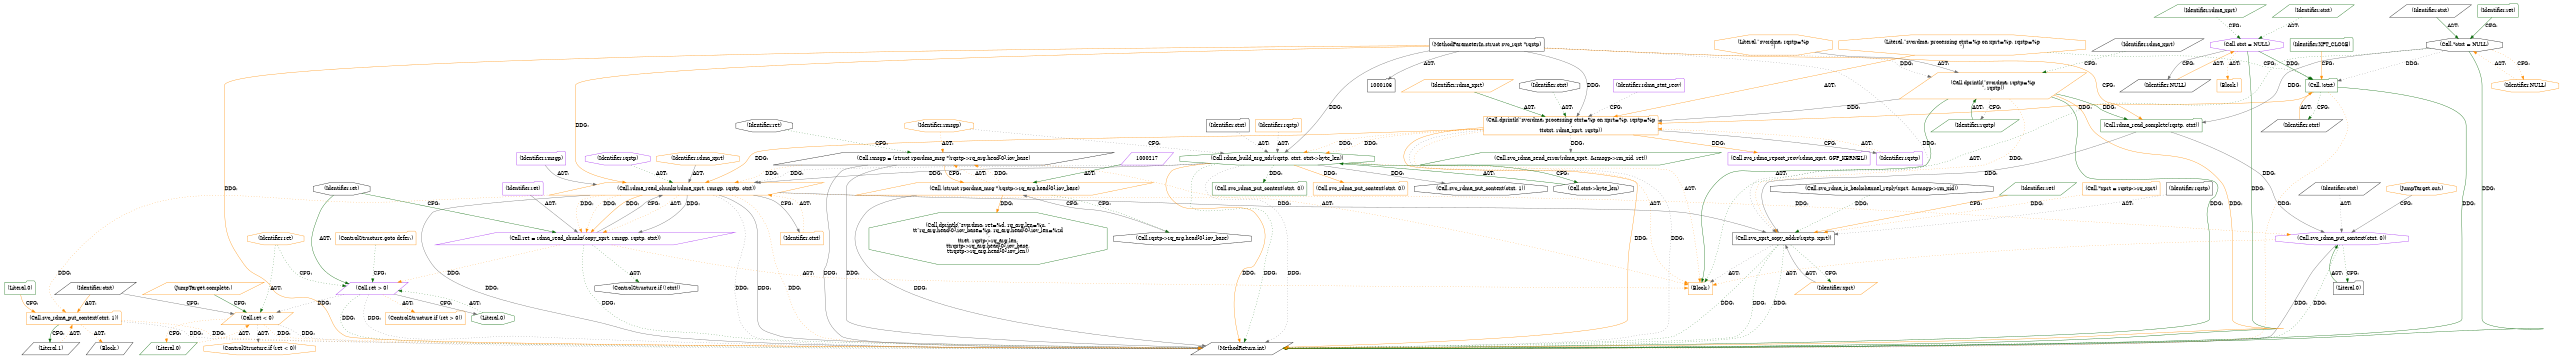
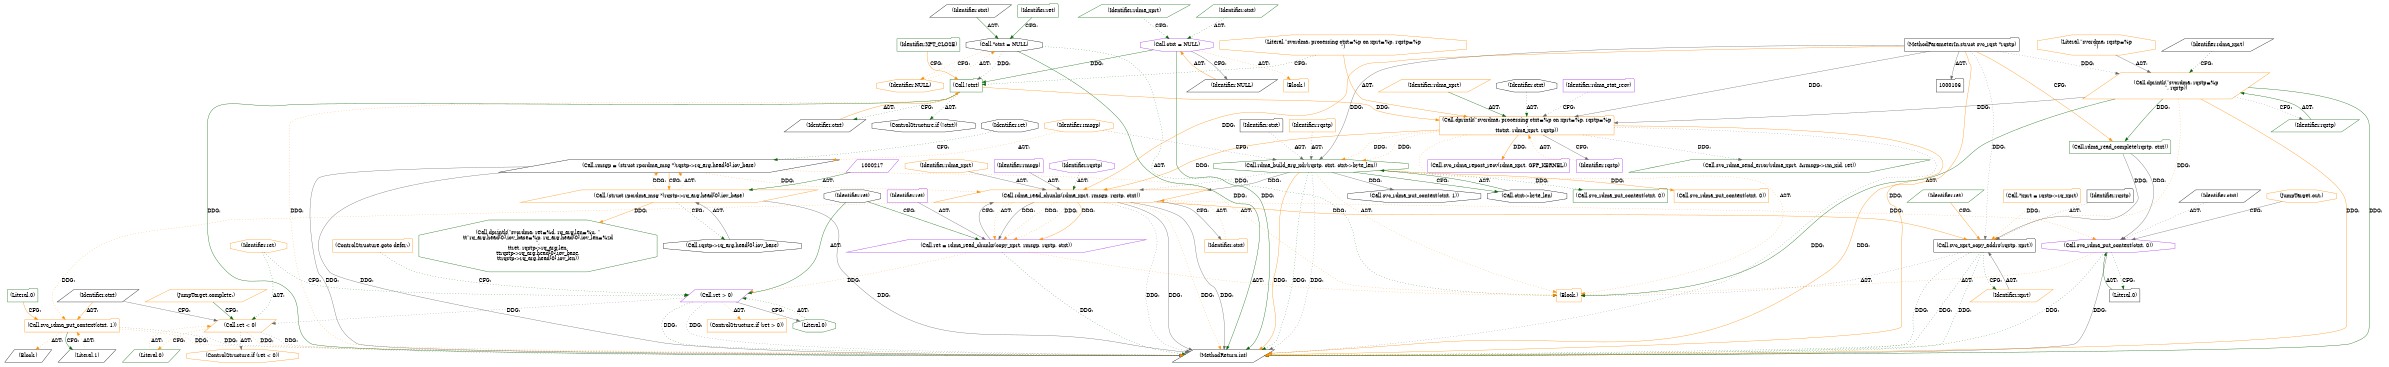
  digraph {
    node [color=darkorange shape=folder]
    edge [color=darkorange style=dotted]
    n1 [label="(Call,rdma_read_chunks(rdma_xprt, rmsgp, rqstp, ctxt))" shape=parallelogram]
    n2 [color=purple label="(Call,ret = rdma_read_chunks(copy_xprt, rmsgp, rqstp, ctxt))" shape=parallelogram]
    n3 [label="(Call,svc_rdma_put_context(ctxt, 1))"]
    n4 [color=purple label="(Call,svc_rdma_put_context(ctxt, 0))" shape=octagon]
    n5 [color=black label="(Call,svc_xprt_copy_addrs(rqstp, xprt))"]
    n6 [label="(Identifier,ctxt)"]
    n7 [color=black label="(MethodReturn,int)" shape=parallelogram]
    n8 [label="(Block,)"]
    n9 [color=purple label="(Call,ret > 0)" shape=parallelogram]
    n10 [color=black label="(Block,)" shape=parallelogram]
    n11 [color=black label="(Literal,1)" shape=parallelogram]
    n12 [color=black label="(Literal,0)"]
    n13 [label="(Identifier,xprt)" shape=parallelogram]
    n14 [label="(Call,dprintk(\"svcrdma: processing ctxt=%p on xprt=%p, rqstp=%p\n\",\n\t\tctxt, rdma_xprt, rqstp))"]
    n15 [color=darkgreen label="(Call,rdma_build_arg_xdr(rqstp, ctxt, ctxt->byte_len))" shape=octagon]
    n16 [color=purple label="(Call,svc_rdma_repost_recv(rdma_xprt, GFP_KERNEL))"]
    n17 [color=purple label="(Identifier,rqstp)"]
    n18 [color=darkgreen label="(Call,svc_rdma_send_error(rdma_xprt, &rmsgp->rm_xid, ret))" shape=parallelogram]
    n19 [color=darkgreen label="(Call,svc_rdma_put_context(ctxt, 0))"]
    n20 [label="(Call,svc_rdma_put_context(ctxt, 0))"]
    n21 [color=black label="(Call,svc_rdma_put_context(ctxt, 1))" shape=octagon]
    n22 [color=black label="(Call,ctxt->byte_len)" shape=octagon]
    n23 [color=darkgreen label="(Call,!ctxt)"]
    n24 [color=black label="(ControlStructure,if (!ctxt))" shape=octagon]
    n25 [color=black label="(Identifier,ctxt)" shape=parallelogram]
    n26 [color=black label="(Call,*ctxt = NULL)" shape=octagon]
    n27 [label="(Identifier,NULL)" shape=octagon]
    n28 [color=darkgreen label="(Call,rdma_read_complete(rqstp, ctxt))"]
    n29 [color=purple label="(Call,ctxt = NULL)" shape=octagon]
    n30 [color=black label="(Identifier,NULL)" shape=parallelogram]
    n31 [label="(Block,)"]
    n32 [label="(Call,dprintk(\"svcrdma: rqstp=%p\n\", rqstp))" shape=parallelogram]
    n33 [color=darkgreen label="(Identifier,rqstp)" shape=parallelogram]
    n34 [color=black label="(MethodParameterIn,struct svc_rqst *rqstp)"]
    1000106 [color=black]
    n36 [color=black label="(Call,rmsgp = (struct rpcrdma_msg *)rqstp->rq_arg.head[0].iov_base)" shape=parallelogram]
    n37 [label="(Call,(struct rpcrdma_msg *)rqstp->rq_arg.head[0].iov_base)" shape=parallelogram]
    n38 [color=black label="(Call,rqstp->rq_arg.head[0].iov_base)" shape=octagon]
    n39 [color=darkgreen label="(Call,dprintk(\"svcrdma: ret=%d, rq_arg.len=%u, \"\n\t\t\"rq_arg.head[0].iov_base=%p, rq_arg.head[0].iov_len=%zd\n\",\n\t\tret, rqstp->rq_arg.len,\n\t\trqstp->rq_arg.head[0].iov_base,\n\t\trqstp->rq_arg.head[0].iov_len))" shape=octagon]
    n40 [label="(Call,ret < 0)" shape=parallelogram]
    n41 [label="(ControlStructure,if (ret > 0))"]
    n42 [color=darkgreen label="(Literal,0)" shape=octagon]
    n43 [color=darkgreen label="(Literal,0)" shape=parallelogram]
    n44 [label="(ControlStructure,if (ret < 0))" shape=octagon]
    n45 [label="(Identifier,rdma_xprt)" shape=octagon]
    n46 [label="(Literal,\"svcrdma: rqstp=%p\n\")" shape=octagon]
    n47 [label="(Call,*xprt = rqstp->rq_xprt)"]
    n48 [color=black label="(Identifier,rqstp)"]
    n49 [label="(ControlStructure,goto defer;)"]
    n50 [color=black label="(Identifier,ctxt)" shape=parallelogram]
    n51 [color=black label="(Identifier,ctxt)" shape=parallelogram]
    n52 [label="(Identifier,rdma_xprt)" shape=parallelogram]
    n53 [color=black label="(Identifier,ret)" shape=octagon]
    n54 [color=black label="(Identifier,rdma_xprt)" shape=parallelogram]
    n55 [label="(Identifier,rmsgp)" shape=octagon]
    n56 [color=darkgreen label="(Literal,0)"]
    n57 [color=black label="(Identifier,ctxt)" shape=octagon]
    n58 [color=black label="(Identifier,ret)" shape=octagon]
    n59 [color=purple label="(Identifier,rmsgp)"]
    n60 [color=darkgreen label="(Identifier,ret)"]
    n61 [color=black label="(Identifier,ctxt)"]
    n62 [label="(Literal,\"svcrdma: processing ctxt=%p on xprt=%p, rqstp=%p\n\")" shape=octagon]
    n63 [label="(JumpTarget,complete:)" shape=parallelogram]
-   n64 [color=black label="(Call,svc_rdma_is_backchannel_reply(xprt, &rmsgp->rm_xid))" shape=octagon]
    n65 [color=black label="(Identifier,ctxt)" shape=parallelogram]
    n66 [color=darkgreen label="(Identifier,rdma_xprt)" shape=parallelogram]
    n67 [color=purple label="(Identifier,ret)"]
    n68 [label="(Identifier,rqstp)"]
    n69 [color=purple label="(Identifier,rdma_stat_recv)"]
    n70 [label="(JumpTarget,out:)" shape=octagon]
    n71 [color=darkgreen label="(Identifier,ret)" shape=parallelogram]
    n72 [label="(Identifier,ret)" shape=octagon]
    n73 [color=darkgreen label="(Identifier,ctxt)" shape=parallelogram]
    n74 [color=darkgreen label="(Identifier,XPT_CLOSE)"]
    n75 [color=purple label="(Identifier,rqstp)" shape=octagon]
    1000217 [color=purple shape=parallelogram]
    n1 -> n2 [label="AST: "]
    n1 -> n2 [color=gray40 label="DDG: " style=solid]
    n1 -> n2 [label="DDG: "]
    n1 -> n2 [label="DDG: "]
    n1 -> n2 [label="DDG: " style=solid]
    n1 -> n3 [label="DDG: "]
    n1 -> n4 [label="DDG: "]
-   n1 -> n5 [color=gray40 label="DDG: " style=solid]
+   n1 -> n5 [label="DDG: " style=solid]
    n1 -> n6 [color=gray40 label="CFG: " style=solid]
    n1 -> n7 [color=gray40 label="DDG: "]
    n1 -> n7 [color=gray40 label="DDG: " style=solid]
    n1 -> n7 [label="DDG: "]
    n1 -> n7 [color=gray40 label="DDG: " style=solid]
    n2 -> n1 [color=gray40 label="CFG: " style=solid]
    n2 -> n7 [color=darkgreen label="DDG: "]
    n2 -> n8 [label="AST: "]
    n2 -> n9 [label="DDG: "]
    n3 -> n7 [label="DDG: "]
    n3 -> n7 [color=gray40 label="DDG: "]
    n3 -> n10 [label="AST: "]
    n3 -> n11 [color=darkgreen label="CFG: " style=solid]
    n4 -> n7 [color=gray40 label="DDG: " style=solid]
    n4 -> n7 [color=darkgreen label="DDG: "]
    n4 -> n8 [label="AST: "]
    n4 -> n12 [color=darkgreen label="CFG: "]
    n5 -> n7 [color=darkgreen label="DDG: "]
    n5 -> n7 [color=darkgreen label="DDG: "]
    n5 -> n7 [color=darkgreen label="DDG: "]
    n5 -> n8 [color=gray40 label="AST: "]
    n5 -> n13 [color=darkgreen label="CFG: "]
    n6 -> n1 [label="AST: "]
    n9 -> n7 [color=darkgreen label="DDG: "]
    n9 -> n7 [color=gray40 label="DDG: "]
    n9 -> n40 [color=gray40 label="DDG: "]
    n9 -> n41 [label="AST: "]
    n9 -> n42 [color=gray40 label="CFG: " style=solid]
    n11 -> n3 [label="AST: "]
    n12 -> n4 [color=darkgreen label="AST: " style=solid]
    n13 -> n5 [color=gray40 label="AST: " style=solid]
    n14 -> n1 [label="DDG: " style=solid]
    n14 -> n7 [color=gray40 label="DDG: "]
    n14 -> n7 [label="DDG: " style=solid]
    n14 -> n8 [label="AST: "]
    n14 -> n15 [label="DDG: "]
    n14 -> n15 [label="DDG: "]
    n14 -> n16 [label="DDG: " style=solid]
    n14 -> n17 [color=gray40 label="CFG: " style=solid]
    n14 -> n18 [color=gray40 label="DDG: "]
    n15 -> n1 [color=gray40 label="DDG: "]
    n15 -> n1 [color=gray40 label="DDG: " style=solid]
    n15 -> n7 [label="DDG: " style=solid]
    n15 -> n7 [color=darkgreen label="DDG: "]
    n15 -> n7 [color=gray40 label="DDG: "]
    n15 -> n8 [label="AST: "]
    n15 -> n19 [color=darkgreen label="DDG: "]
    n15 -> n20 [label="DDG: " style=solid]
    n15 -> n21 [color=gray40 label="DDG: " style=solid]
    n15 -> n22 [color=darkgreen label="CFG: " style=solid]
    n17 -> n14 [label="AST: "]
    n22 -> n15 [color=darkgreen label="AST: " style=solid]
    n23 -> n7 [color=darkgreen label="DDG: " style=solid]
    n23 -> n7 [label="DDG: "]
    n23 -> n14 [label="DDG: " style=solid]
-   n2 -> n24 [color=darkgreen label="AST: "]
+   n23 -> n24 [color=darkgreen label="AST: "]
    n23 -> n25 [color=darkgreen label="CFG: "]
    n25 -> n23 [label="AST: " style=solid]
    n26 -> n7 [color=darkgreen label="DDG: " style=solid]
    n26 -> n8 [color=darkgreen label="AST: "]
    n26 -> n23 [color=gray40 label="DDG: "]
    n26 -> n27 [label="CFG: "]
-   n26 -> n28 [color=gray40 label="DDG: " style=solid]
    n27 -> n26 [label="AST: "]
    n28 -> n4 [color=gray40 label="DDG: " style=solid]
    n28 -> n5 [color=gray40 label="DDG: " style=solid]
    n29 -> n7 [color=darkgreen label="DDG: " style=solid]
    n29 -> n23 [color=darkgreen label="DDG: " style=solid]
    n29 -> n30 [color=gray40 label="CFG: " style=solid]
    n29 -> n31 [label="AST: "]
    n30 -> n29 [label="AST: " style=solid]
    n32 -> n5 [label="DDG: "]
    n32 -> n7 [color=darkgreen label="DDG: " style=solid]
    n32 -> n7 [label="DDG: " style=solid]
    n32 -> n8 [color=darkgreen label="AST: " style=solid]
    n32 -> n14 [color=gray40 label="DDG: " style=solid]
    n32 -> n28 [color=darkgreen label="DDG: " style=solid]
    n32 -> n33 [color=gray40 label="CFG: "]
    n33 -> n32 [color=darkgreen label="AST: " style=solid]
    n34 -> n1 [label="DDG: " style=solid]
    n34 -> n5 [color=gray40 label="DDG: "]
    n34 -> n7 [label="DDG: " style=solid]
    n34 -> n14 [color=gray40 label="DDG: " style=solid]
    n34 -> n15 [color=gray40 label="DDG: " style=solid]
    n34 -> n28 [label="CFG: " style=solid]
    n34 -> n32 [color=gray40 label="DDG: "]
    n34 -> 1000106 [color=gray40 label="AST: " style=solid]
    n36 -> n1 [label="DDG: "]
    n36 -> n7 [color=gray40 label="DDG: " style=solid]
    n36 -> n7 [color=gray40 label="DDG: " style=solid]
    n36 -> n8 [label="AST: "]
    n36 -> n37 [label="CFG: " style=solid]
    n37 -> n7 [color=gray40 label="DDG: " style=solid]
    n37 -> n36 [label="AST: "]
    n37 -> n36 [label="DDG: "]
    n37 -> n38 [color=darkgreen label="CFG: "]
    n37 -> n39 [label="DDG: " style=solid]
-   n38 -> n37 [color=gray40 label="CFG: " style=solid]
+   n38 -> n37 [color=gray40 label="AST: " style=solid]
    n40 -> n7 [color=gray40 label="DDG: "]
    n40 -> n7 [label="DDG: "]
    n40 -> n43 [label="CFG: "]
    n40 -> n44 [color=gray40 label="AST: "]
    n42 -> n9 [color=darkgreen label="AST: "]
    n43 -> n40 [label="AST: "]
    n45 -> n1 [color=gray40 label="AST: " style=solid]
    n46 -> n32 [color=gray40 label="AST: " style=solid]
    n47 -> n5 [label="DDG: "]
    n48 -> n5 [color=gray40 label="AST: "]
    n49 -> n9 [color=darkgreen label="CFG: "]
    n50 -> n26 [color=darkgreen label="AST: " style=solid]
    n51 -> n4 [color=gray40 label="AST: "]
    n52 -> n14 [color=darkgreen label="AST: " style=solid]
    n53 -> n36 [color=darkgreen label="CFG: "]
    n54 -> n32 [color=darkgreen label="CFG: "]
    n55 -> n15 [color=gray40 label="CFG: "]
    n55 -> n36 [label="AST: "]
    n56 -> n3 [label="CFG: " style=solid]
    n57 -> n14 [color=darkgreen label="AST: "]
    n58 -> n2 [color=darkgreen label="CFG: " style=solid]
    n58 -> n9 [color=darkgreen label="AST: " style=solid]
    n59 -> n1 [color=gray40 label="AST: " style=solid]
    n60 -> n26 [color=darkgreen label="CFG: " style=solid]
    n61 -> n15 [color=gray40 label="AST: "]
    n62 -> n14 [label="AST: " style=solid]
    n62 -> n23 [color=darkgreen label="CFG: "]
    n63 -> n40 [color=darkgreen label="CFG: " style=solid]
-   n64 -> n5 [color=darkgreen label="DDG: "]
    n65 -> n3 [label="AST: " style=solid]
    n65 -> n40 [color=gray40 label="CFG: " style=solid]
    n66 -> n29 [color=darkgreen label="CFG: "]
    n67 -> n2 [color=gray40 label="AST: " style=solid]
    n68 -> n15 [color=gray40 label="AST: "]
    n69 -> n14 [color=gray40 label="CFG: "]
    n70 -> n4 [color=gray40 label="CFG: " style=solid]
    n71 -> n5 [label="CFG: " style=solid]
    n72 -> n9 [color=darkgreen label="CFG: "]
    n72 -> n40 [color=darkgreen label="AST: "]
    n73 -> n29 [color=darkgreen label="AST: "]
    n74 -> n23 [label="CFG: " style=solid]
    n75 -> n1 [color=darkgreen label="AST: "]
    1000217 -> n37 [color=darkgreen label="AST: " style=solid]
  }
